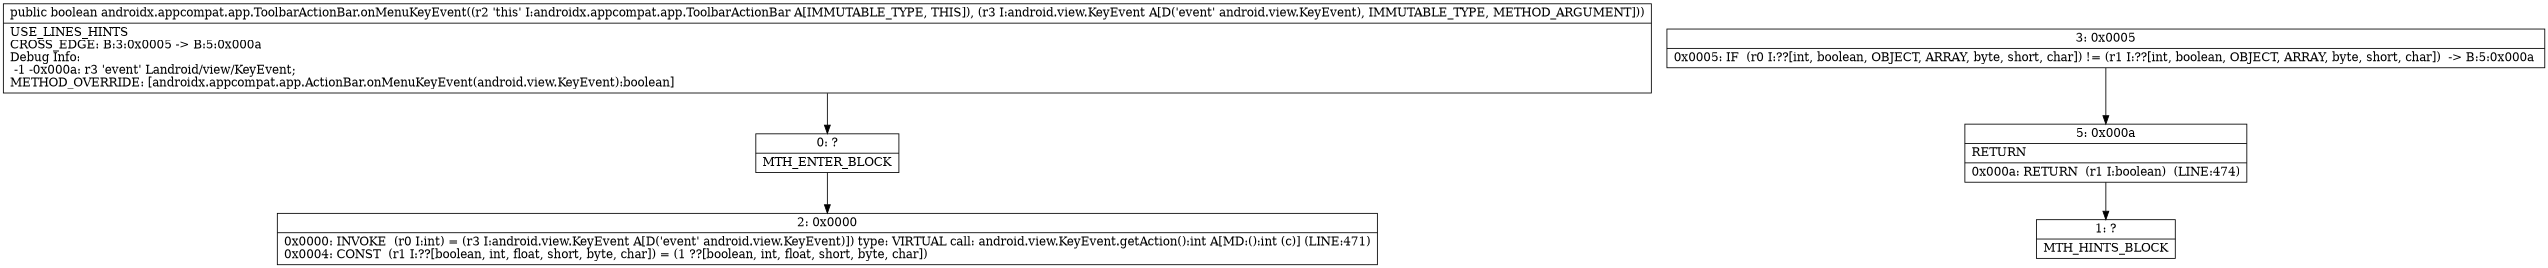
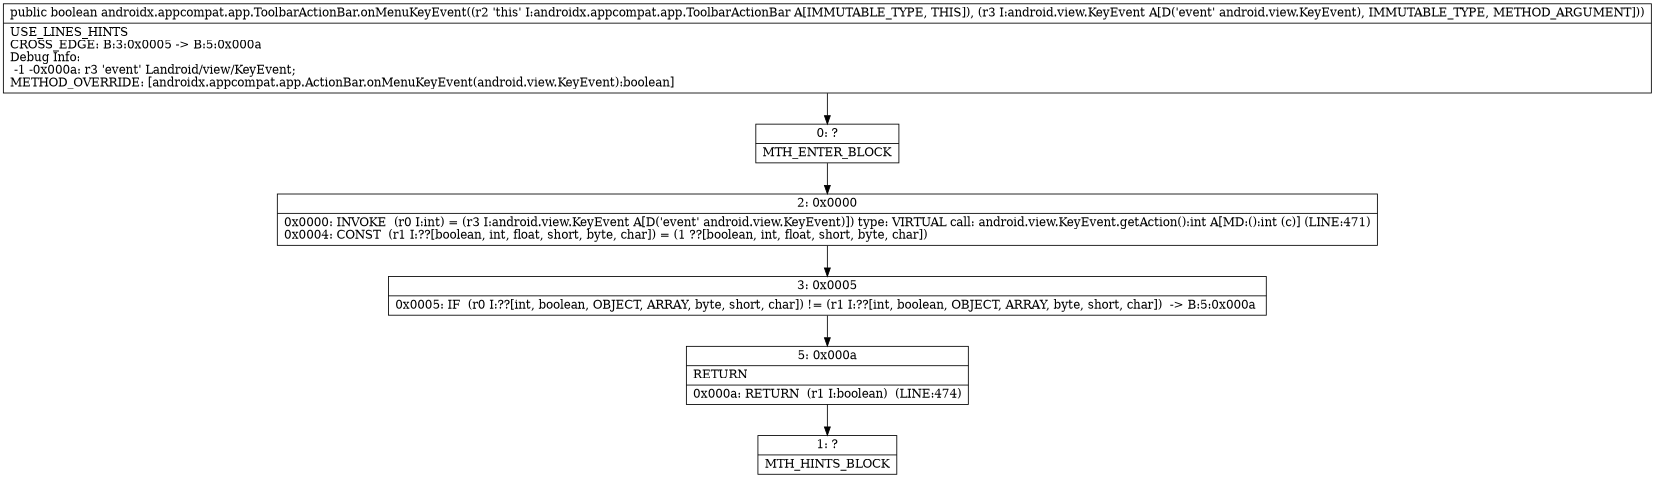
  digraph {
    node [shape=record]
    n1 [label="{0\:\ ?|MTH_ENTER_BLOCK\l}"]
    n2 [label="{2\:\ 0x0000|0x0000: INVOKE  (r0 I:int) = (r3 I:android.view.KeyEvent A[D('event' android.view.KeyEvent)]) type: VIRTUAL call: android.view.KeyEvent.getAction():int A[MD:():int (c)] (LINE:471)\l0x0004: CONST  (r1 I:??[boolean, int, float, short, byte, char]) = (1 ??[boolean, int, float, short, byte, char]) \l}"]
    n3 [label="{3\:\ 0x0005|0x0005: IF  (r0 I:??[int, boolean, OBJECT, ARRAY, byte, short, char]) != (r1 I:??[int, boolean, OBJECT, ARRAY, byte, short, char])  \-\> B:5:0x000a \l}"]
    n4 [label="{5\:\ 0x000a|RETURN\l|0x000a: RETURN  (r1 I:boolean)  (LINE:474)\l}"]
    n5 [label="{1\:\ ?|MTH_HINTS_BLOCK\l}"]
    n6 [label="{public boolean androidx.appcompat.app.ToolbarActionBar.onMenuKeyEvent((r2 'this' I:androidx.appcompat.app.ToolbarActionBar A[IMMUTABLE_TYPE, THIS]), (r3 I:android.view.KeyEvent A[D('event' android.view.KeyEvent), IMMUTABLE_TYPE, METHOD_ARGUMENT]))  | USE_LINES_HINTS\lCROSS_EDGE: B:3:0x0005 \-\> B:5:0x000a\lDebug Info:\l  \-1 \-0x000a: r3 'event' Landroid\/view\/KeyEvent;\lMETHOD_OVERRIDE: [androidx.appcompat.app.ActionBar.onMenuKeyEvent(android.view.KeyEvent):boolean]\l}"]
    n1 -> n2
+   n2 -> n3
    n3 -> n4
    n4 -> n5
    n6 -> n1
  }
